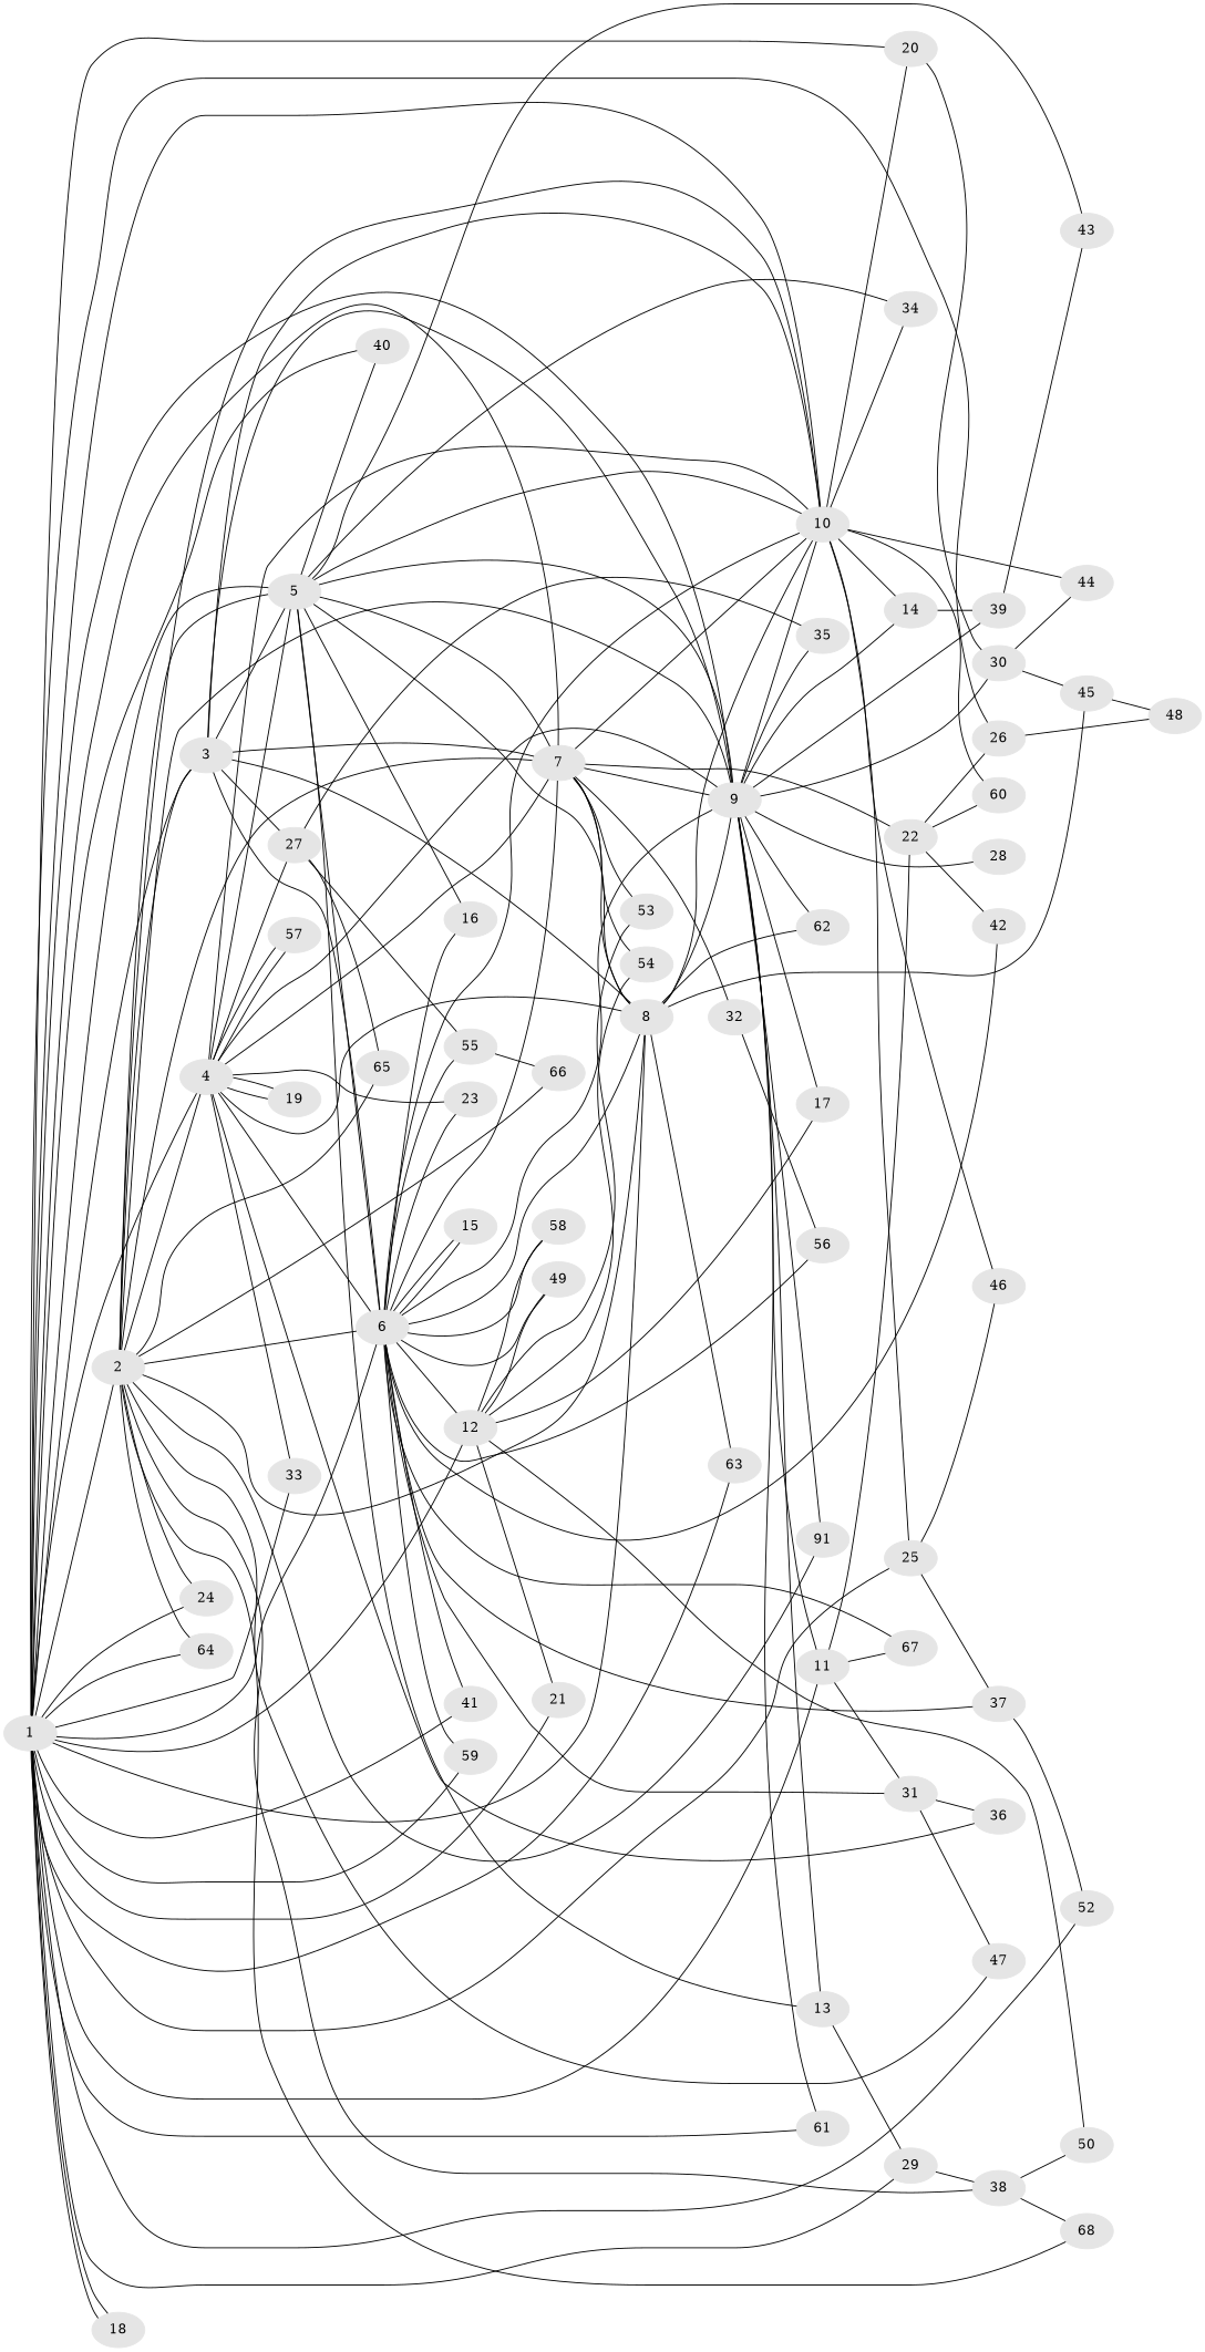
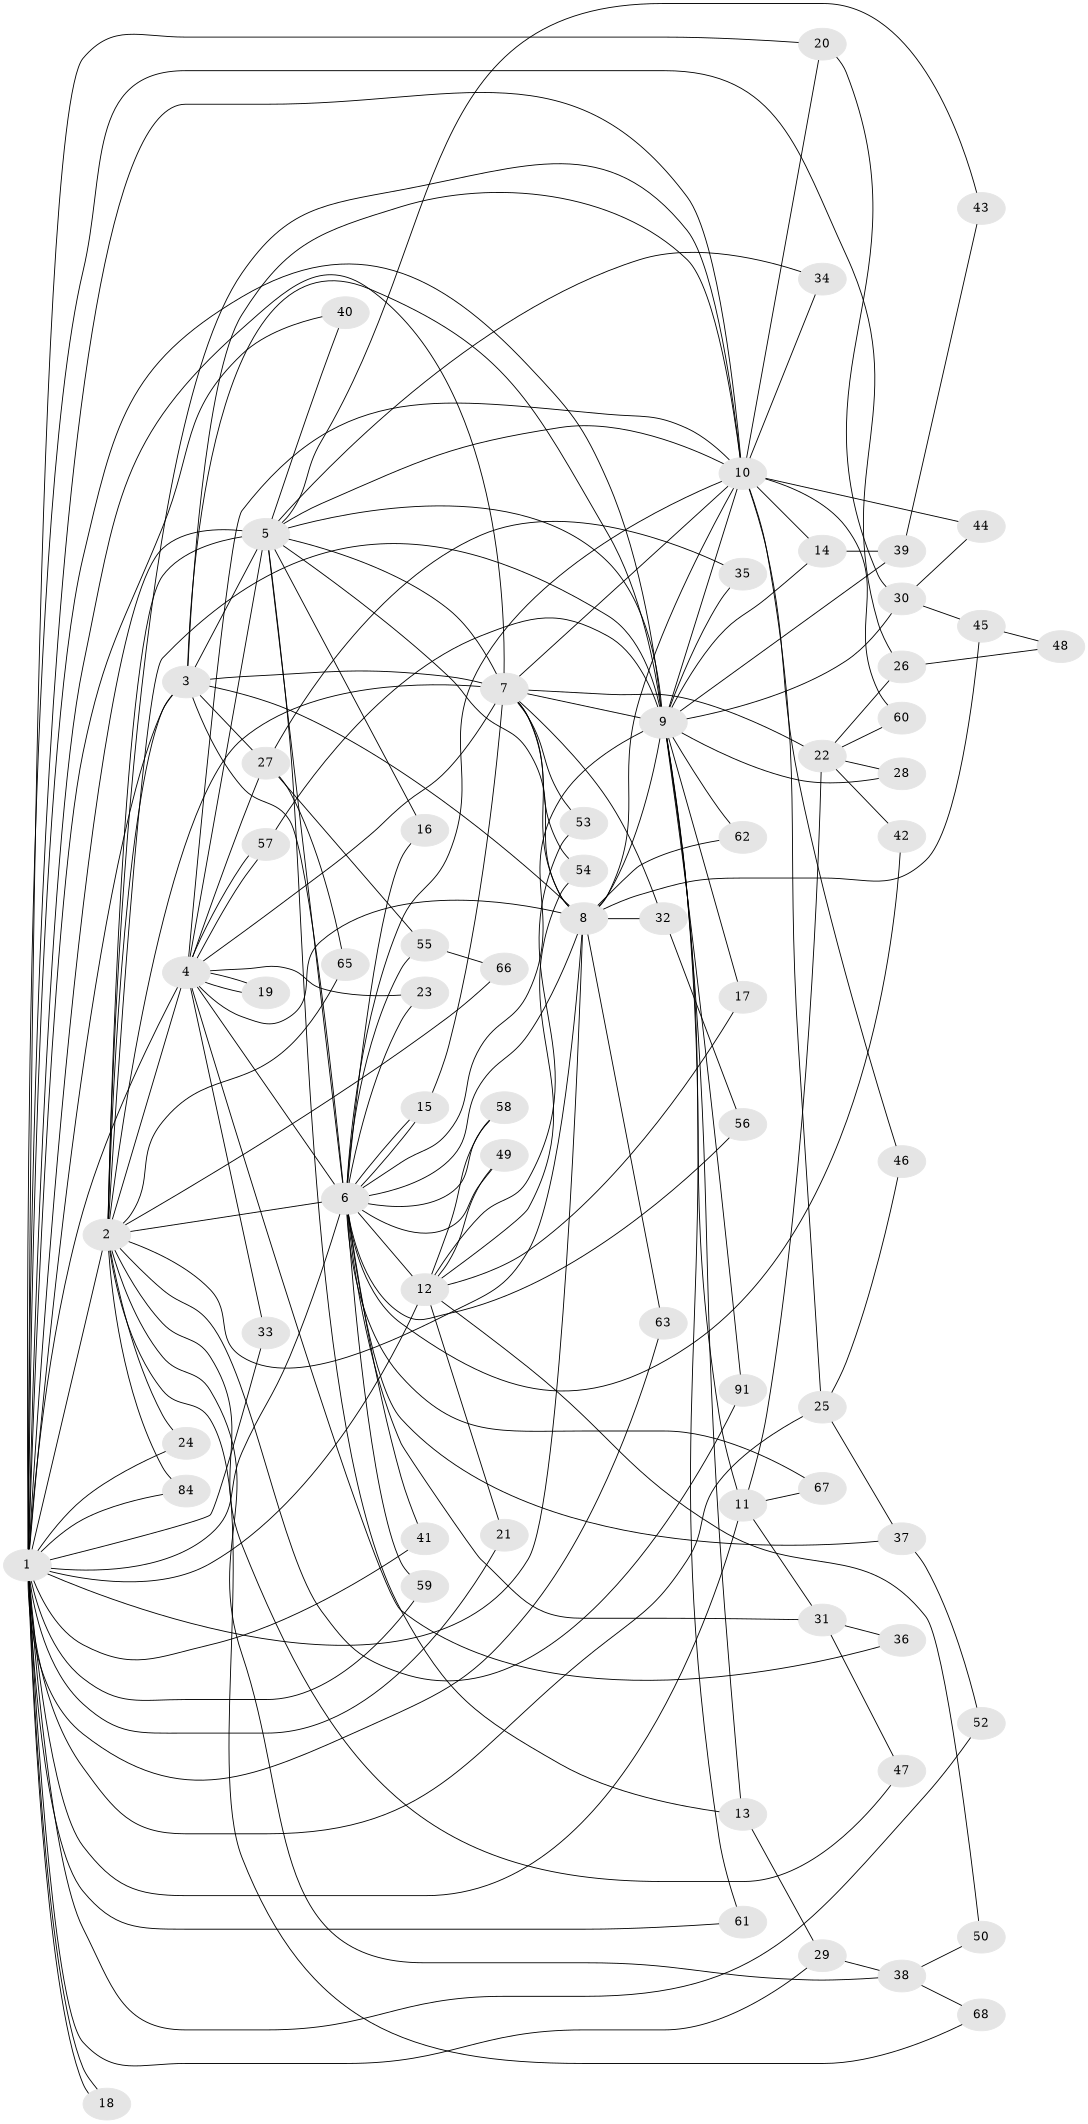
  graph {
    rankdir=LR
    node [color=gray90 style=filled]
    1
    2
    3
    4
    5
    6
    7
    8
    9
    10
    11
    12
    18
    20
    21
    24
    25
    26
    29
    33
    40
    41
    52
    59
    61
    63
-   64
+   64 [label=84]
    38
    47
    n30 [label=91]
    65
    66
    68
    27
    19
    23
    36
    57
    13
    16
    34
    43
    15
    31
    37
    42
    49
    55
    56
    58
    67
    22
    32
    53
    54
    45
    62
    14
    17
    28
    30
    35
    39
    44
    46
    60
    50
    48
    1 -- 2
    1 -- 3
    1 -- 4
    1 -- 5
    1 -- 6
    1 -- 7
    1 -- 8
    1 -- 9
    1 -- 10
    1 -- 11
    1 -- 12
    1 -- 18
    1 -- 18
    1 -- 20
    1 -- 21
    1 -- 24
    1 -- 25
    1 -- 26
    1 -- 29
    1 -- 33
    1 -- 40
    1 -- 41
    1 -- 52
    1 -- 59
    1 -- 61
    1 -- 63
    1 -- 64
    2 -- 3
    2 -- 4
    2 -- 5
    2 -- 6
    2 -- 7
    2 -- 8
    2 -- 9
    2 -- 10
    2 -- 24
    2 -- 64
    2 -- 38
    2 -- 47
    2 -- n30
    2 -- 65
    2 -- 66
    2 -- 68
    3 -- 5
    3 -- 6
    3 -- 7
    3 -- 8
    3 -- 9
    3 -- 10
    3 -- 27
    4 -- 5
    4 -- 6
    4 -- 7
    4 -- 8
-   4 -- 9
+   57 -- 9
    4 -- 10
    4 -- 33
    4 -- 27
    4 -- 19
    4 -- 19
    4 -- 23
    4 -- 36
    4 -- 57
    4 -- 57
    5 -- 6
    5 -- 7
    5 -- 8
    5 -- 9
    5 -- 10
    5 -- 40
    5 -- 13
    5 -- 16
    5 -- 34
    5 -- 43
-   6 -- 7
+   15 -- 7
    6 -- 8
    6 -- 9
    6 -- 10
    6 -- 12
    6 -- 41
    6 -- 59
    6 -- 23
    6 -- 16
    6 -- 15
    6 -- 15
    6 -- 31
    6 -- 37
    6 -- 42
    6 -- 49
    6 -- 55
    6 -- 56
    6 -- 58
    6 -- 67
    7 -- 8
    7 -- 9
    7 -- 10
    7 -- 22
    7 -- 32
    7 -- 53
    7 -- 54
    8 -- 9
    8 -- 10
    8 -- 63
+   8 -- 32
    8 -- 45
    8 -- 62
    9 -- 10
    9 -- 11
    9 -- 61
    9 -- n30
    9 -- 13
    9 -- 62
    9 -- 14
    9 -- 17
    9 -- 28
    9 -- 30
    9 -- 35
    9 -- 39
    10 -- 20
    10 -- 25
    10 -- 34
    10 -- 14
    10 -- 44
    10 -- 46
    10 -- 60
    11 -- 31
    11 -- 67
    11 -- 22
    12 -- 21
    12 -- 49
    12 -- 58
    12 -- 53
    12 -- 54
    12 -- 17
    12 -- 50
    20 -- 30
    25 -- 37
    25 -- 46
    26 -- 48
    29 -- 38
    38 -- 68
    38 -- 50
    27 -- 65
    27 -- 55
    27 -- 35
    13 -- 29
    31 -- 47
    31 -- 36
    37 -- 52
    55 -- 66
    22 -- 26
    22 -- 42
+   22 -- 28
    22 -- 60
    32 -- 56
    45 -- 48
    14 -- 39
    30 -- 45
    30 -- 44
    39 -- 43
  }
